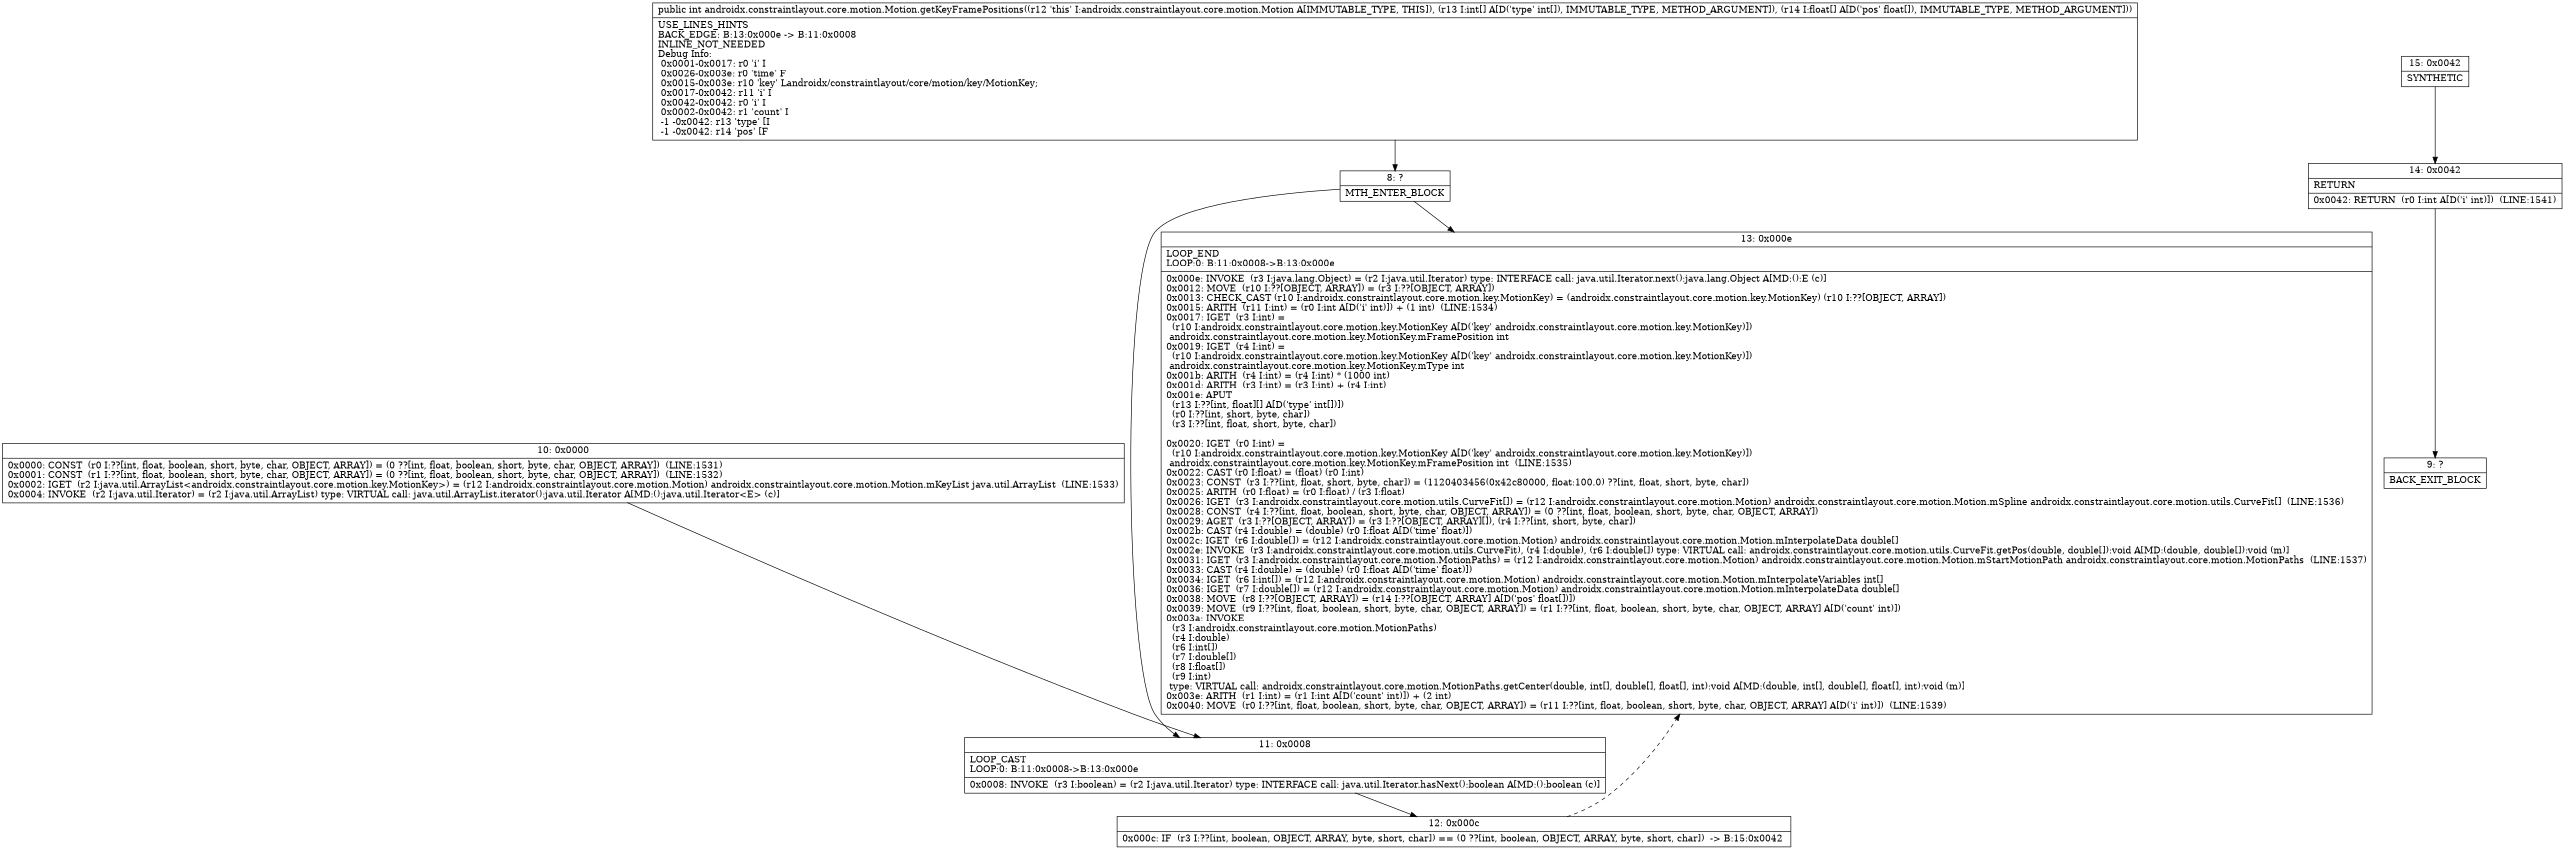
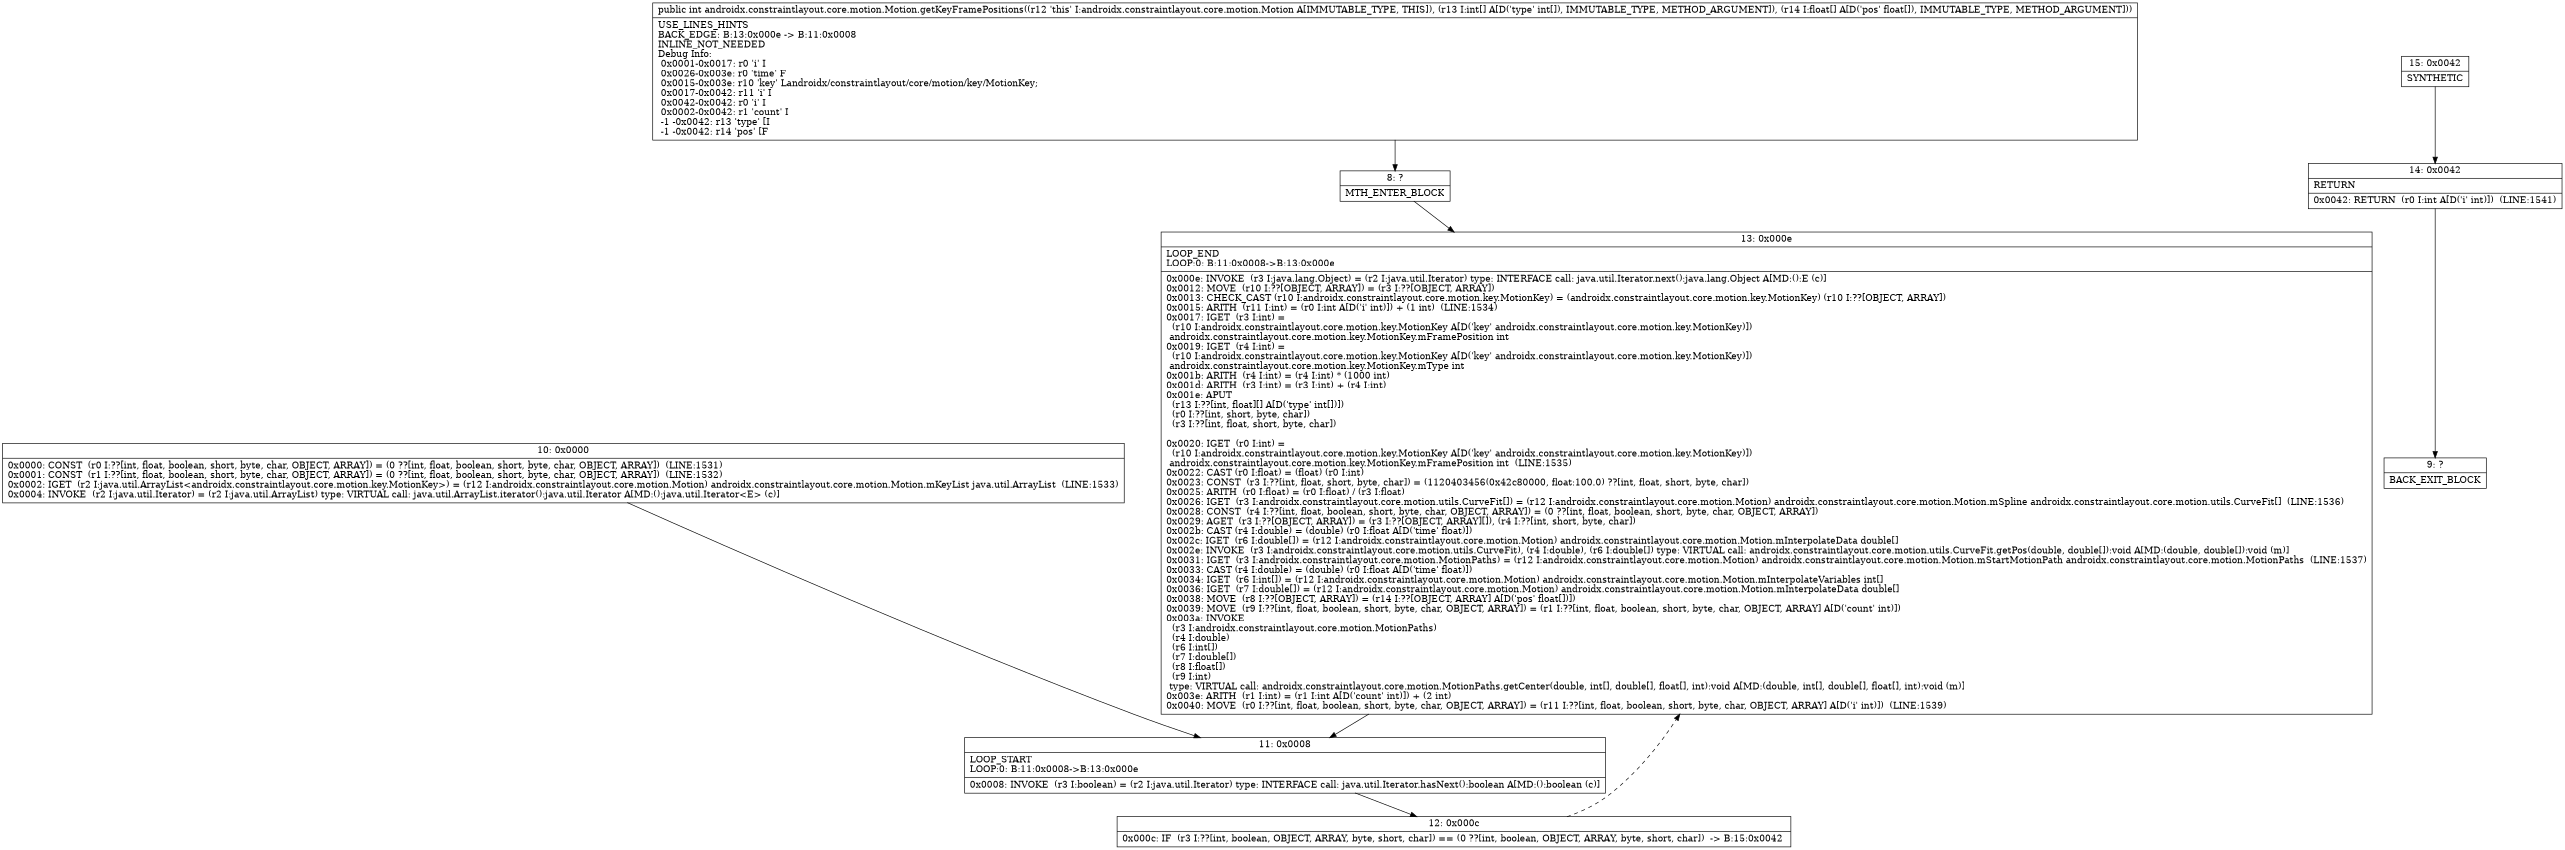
  digraph {
    node [shape=record]
    n1 [label="{8\:\ ?|MTH_ENTER_BLOCK\l}"]
    n2 [label="{13\:\ 0x000e|LOOP_END\lLOOP:0: B:11:0x0008\-\>B:13:0x000e\l|0x000e: INVOKE  (r3 I:java.lang.Object) = (r2 I:java.util.Iterator) type: INTERFACE call: java.util.Iterator.next():java.lang.Object A[MD:():E (c)]\l0x0012: MOVE  (r10 I:??[OBJECT, ARRAY]) = (r3 I:??[OBJECT, ARRAY]) \l0x0013: CHECK_CAST (r10 I:androidx.constraintlayout.core.motion.key.MotionKey) = (androidx.constraintlayout.core.motion.key.MotionKey) (r10 I:??[OBJECT, ARRAY]) \l0x0015: ARITH  (r11 I:int) = (r0 I:int A[D('i' int)]) + (1 int)  (LINE:1534)\l0x0017: IGET  (r3 I:int) = \l  (r10 I:androidx.constraintlayout.core.motion.key.MotionKey A[D('key' androidx.constraintlayout.core.motion.key.MotionKey)])\l androidx.constraintlayout.core.motion.key.MotionKey.mFramePosition int \l0x0019: IGET  (r4 I:int) = \l  (r10 I:androidx.constraintlayout.core.motion.key.MotionKey A[D('key' androidx.constraintlayout.core.motion.key.MotionKey)])\l androidx.constraintlayout.core.motion.key.MotionKey.mType int \l0x001b: ARITH  (r4 I:int) = (r4 I:int) * (1000 int) \l0x001d: ARITH  (r3 I:int) = (r3 I:int) + (r4 I:int) \l0x001e: APUT  \l  (r13 I:??[int, float][] A[D('type' int[])])\l  (r0 I:??[int, short, byte, char])\l  (r3 I:??[int, float, short, byte, char])\l \l0x0020: IGET  (r0 I:int) = \l  (r10 I:androidx.constraintlayout.core.motion.key.MotionKey A[D('key' androidx.constraintlayout.core.motion.key.MotionKey)])\l androidx.constraintlayout.core.motion.key.MotionKey.mFramePosition int  (LINE:1535)\l0x0022: CAST (r0 I:float) = (float) (r0 I:int) \l0x0023: CONST  (r3 I:??[int, float, short, byte, char]) = (1120403456(0x42c80000, float:100.0) ??[int, float, short, byte, char]) \l0x0025: ARITH  (r0 I:float) = (r0 I:float) \/ (r3 I:float) \l0x0026: IGET  (r3 I:androidx.constraintlayout.core.motion.utils.CurveFit[]) = (r12 I:androidx.constraintlayout.core.motion.Motion) androidx.constraintlayout.core.motion.Motion.mSpline androidx.constraintlayout.core.motion.utils.CurveFit[]  (LINE:1536)\l0x0028: CONST  (r4 I:??[int, float, boolean, short, byte, char, OBJECT, ARRAY]) = (0 ??[int, float, boolean, short, byte, char, OBJECT, ARRAY]) \l0x0029: AGET  (r3 I:??[OBJECT, ARRAY]) = (r3 I:??[OBJECT, ARRAY][]), (r4 I:??[int, short, byte, char]) \l0x002b: CAST (r4 I:double) = (double) (r0 I:float A[D('time' float)]) \l0x002c: IGET  (r6 I:double[]) = (r12 I:androidx.constraintlayout.core.motion.Motion) androidx.constraintlayout.core.motion.Motion.mInterpolateData double[] \l0x002e: INVOKE  (r3 I:androidx.constraintlayout.core.motion.utils.CurveFit), (r4 I:double), (r6 I:double[]) type: VIRTUAL call: androidx.constraintlayout.core.motion.utils.CurveFit.getPos(double, double[]):void A[MD:(double, double[]):void (m)]\l0x0031: IGET  (r3 I:androidx.constraintlayout.core.motion.MotionPaths) = (r12 I:androidx.constraintlayout.core.motion.Motion) androidx.constraintlayout.core.motion.Motion.mStartMotionPath androidx.constraintlayout.core.motion.MotionPaths  (LINE:1537)\l0x0033: CAST (r4 I:double) = (double) (r0 I:float A[D('time' float)]) \l0x0034: IGET  (r6 I:int[]) = (r12 I:androidx.constraintlayout.core.motion.Motion) androidx.constraintlayout.core.motion.Motion.mInterpolateVariables int[] \l0x0036: IGET  (r7 I:double[]) = (r12 I:androidx.constraintlayout.core.motion.Motion) androidx.constraintlayout.core.motion.Motion.mInterpolateData double[] \l0x0038: MOVE  (r8 I:??[OBJECT, ARRAY]) = (r14 I:??[OBJECT, ARRAY] A[D('pos' float[])]) \l0x0039: MOVE  (r9 I:??[int, float, boolean, short, byte, char, OBJECT, ARRAY]) = (r1 I:??[int, float, boolean, short, byte, char, OBJECT, ARRAY] A[D('count' int)]) \l0x003a: INVOKE  \l  (r3 I:androidx.constraintlayout.core.motion.MotionPaths)\l  (r4 I:double)\l  (r6 I:int[])\l  (r7 I:double[])\l  (r8 I:float[])\l  (r9 I:int)\l type: VIRTUAL call: androidx.constraintlayout.core.motion.MotionPaths.getCenter(double, int[], double[], float[], int):void A[MD:(double, int[], double[], float[], int):void (m)]\l0x003e: ARITH  (r1 I:int) = (r1 I:int A[D('count' int)]) + (2 int) \l0x0040: MOVE  (r0 I:??[int, float, boolean, short, byte, char, OBJECT, ARRAY]) = (r11 I:??[int, float, boolean, short, byte, char, OBJECT, ARRAY] A[D('i' int)])  (LINE:1539)\l}"]
    n3 [label="{10\:\ 0x0000|0x0000: CONST  (r0 I:??[int, float, boolean, short, byte, char, OBJECT, ARRAY]) = (0 ??[int, float, boolean, short, byte, char, OBJECT, ARRAY])  (LINE:1531)\l0x0001: CONST  (r1 I:??[int, float, boolean, short, byte, char, OBJECT, ARRAY]) = (0 ??[int, float, boolean, short, byte, char, OBJECT, ARRAY])  (LINE:1532)\l0x0002: IGET  (r2 I:java.util.ArrayList\<androidx.constraintlayout.core.motion.key.MotionKey\>) = (r12 I:androidx.constraintlayout.core.motion.Motion) androidx.constraintlayout.core.motion.Motion.mKeyList java.util.ArrayList  (LINE:1533)\l0x0004: INVOKE  (r2 I:java.util.Iterator) = (r2 I:java.util.ArrayList) type: VIRTUAL call: java.util.ArrayList.iterator():java.util.Iterator A[MD:():java.util.Iterator\<E\> (c)]\l}"]
-   n4 [label="{11\:\ 0x0008|LOOP_CAST\lLOOP:0: B:11:0x0008\-\>B:13:0x000e\l|0x0008: INVOKE  (r3 I:boolean) = (r2 I:java.util.Iterator) type: INTERFACE call: java.util.Iterator.hasNext():boolean A[MD:():boolean (c)]\l}"]
+   n4 [label="{11\:\ 0x0008|LOOP_START\lLOOP:0: B:11:0x0008\-\>B:13:0x000e\l|0x0008: INVOKE  (r3 I:boolean) = (r2 I:java.util.Iterator) type: INTERFACE call: java.util.Iterator.hasNext():boolean A[MD:():boolean (c)]\l}"]
    n5 [label="{12\:\ 0x000c|0x000c: IF  (r3 I:??[int, boolean, OBJECT, ARRAY, byte, short, char]) == (0 ??[int, boolean, OBJECT, ARRAY, byte, short, char])  \-\> B:15:0x0042 \l}"]
    n6 [label="{15\:\ 0x0042|SYNTHETIC\l}"]
    n7 [label="{14\:\ 0x0042|RETURN\l|0x0042: RETURN  (r0 I:int A[D('i' int)])  (LINE:1541)\l}"]
    n8 [label="{9\:\ ?|BACK_EXIT_BLOCK\l}"]
    n9 [label="{public int androidx.constraintlayout.core.motion.Motion.getKeyFramePositions((r12 'this' I:androidx.constraintlayout.core.motion.Motion A[IMMUTABLE_TYPE, THIS]), (r13 I:int[] A[D('type' int[]), IMMUTABLE_TYPE, METHOD_ARGUMENT]), (r14 I:float[] A[D('pos' float[]), IMMUTABLE_TYPE, METHOD_ARGUMENT]))  | USE_LINES_HINTS\lBACK_EDGE: B:13:0x000e \-\> B:11:0x0008\lINLINE_NOT_NEEDED\lDebug Info:\l  0x0001\-0x0017: r0 'i' I\l  0x0026\-0x003e: r0 'time' F\l  0x0015\-0x003e: r10 'key' Landroidx\/constraintlayout\/core\/motion\/key\/MotionKey;\l  0x0017\-0x0042: r11 'i' I\l  0x0042\-0x0042: r0 'i' I\l  0x0002\-0x0042: r1 'count' I\l  \-1 \-0x0042: r13 'type' [I\l  \-1 \-0x0042: r14 'pos' [F\l}"]
    n1 -> n2
-   n1 -> n4
+   n2 -> n4
    n3 -> n4
    n4 -> n5
    n5 -> n2 [style=dashed]
    n6 -> n7
    n7 -> n8
    n9 -> n1
  }
